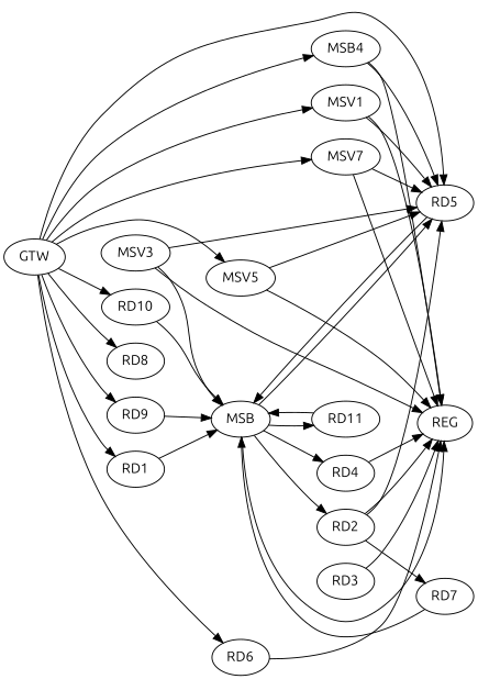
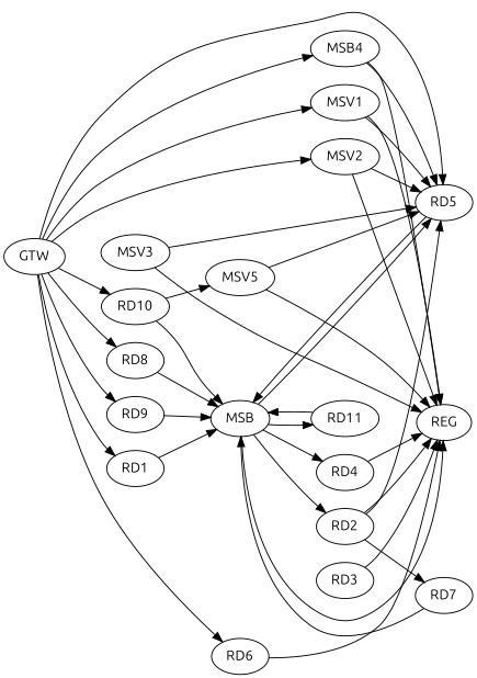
  strict digraph {
    fontname=Ubuntu
    rankdir=LR
    node [fontname=Ubuntu]
    edge [fontname=Ubuntu]
    n1 [label=RD1]
    n2 [label=MSB]
    n3 [label=RD2]
    n4 [label=RD5]
    n5 [label=REG]
    n6 [label=RD4]
    n7 [label=RD11]
    n8 [label=RD7]
    n9 [label=RD3]
    n10 [label=RD6]
    n11 [label=RD8]
    n12 [label=RD9]
    n13 [label=RD10]
    n14 [label=GTW]
    n15 [label=MSV1]
-   n16 [label=MSV7]
+   n16 [label=MSV2]
    n17 [label=MSB4]
    n18 [label=MSV5]
    n19 [label=MSV3]
    n1 -> n2
    n2 -> n3
    n2 -> n4
    n2 -> n5
    n2 -> n6
    n2 -> n7
    n3 -> n4
    n3 -> n5
    n3 -> n8
    n4 -> n2
    n6 -> n5
    n7 -> n2
    n8 -> n2
    n9 -> n5
    n10 -> n5
-   n19 -> n2
+   n11 -> n2
    n12 -> n2
    n13 -> n2
    n14 -> n1
    n14 -> n4
    n14 -> n10
    n14 -> n11
    n14 -> n12
    n14 -> n13
    n14 -> n15
    n14 -> n16
    n14 -> n17
-   n14 -> n18
+   n13 -> n18
    n15 -> n4
    n15 -> n5
    n16 -> n4
    n16 -> n5
    n17 -> n4
    n17 -> n5
    n18 -> n4
    n18 -> n5
    n19 -> n4
    n19 -> n5
  }
